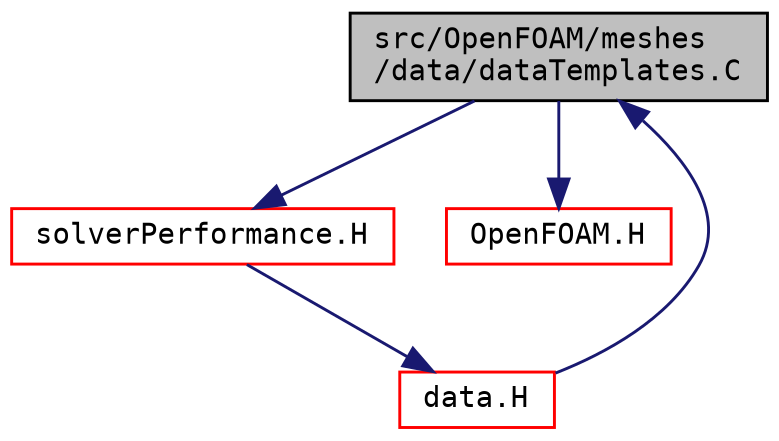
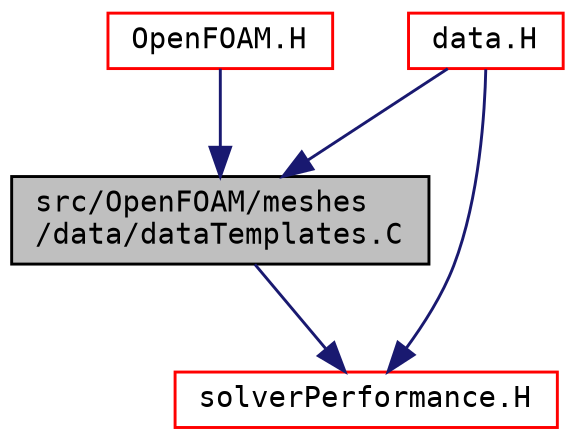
  digraph {
    fontname="DejaVu Sans Mono"
    node [color=red fontname="DejaVu Sans Mono" fontsize=10 shape=record]
    edge [color=midnightblue fontname="DejaVu Sans Mono" fontsize=10 labelfontname=Helvetica labelfontsize=10 style=solid]
    n1 [color=black fillcolor=grey75 fontcolor=black height=0.2 label="src/OpenFOAM/meshes\l/data/dataTemplates.C" style=filled width=0.4]
    n2 [height=0.2 label="solverPerformance.H" width=0.4]
    n3 [height=0.2 label="OpenFOAM.H" width=0.4]
    n4 [height=0.2 label="data.H" width=0.4]
    n1 -> n2
-   n1 -> n3
+   n3 -> n1
    n4 -> n1
-   n2 -> n4
+   n4 -> n2
  }
